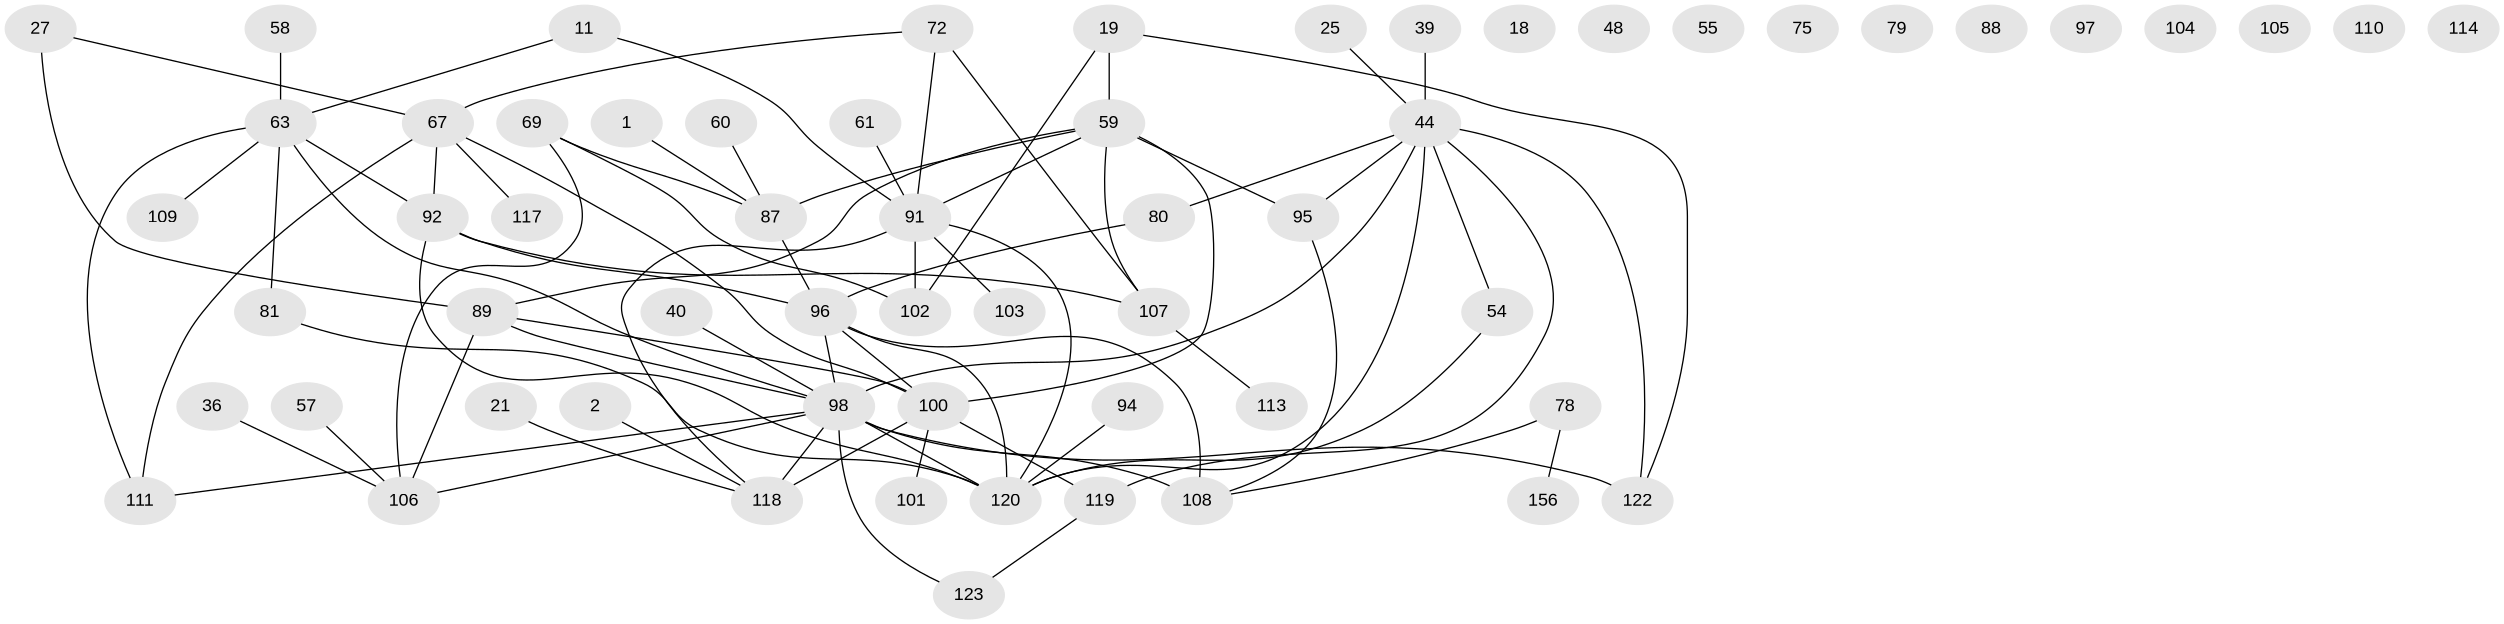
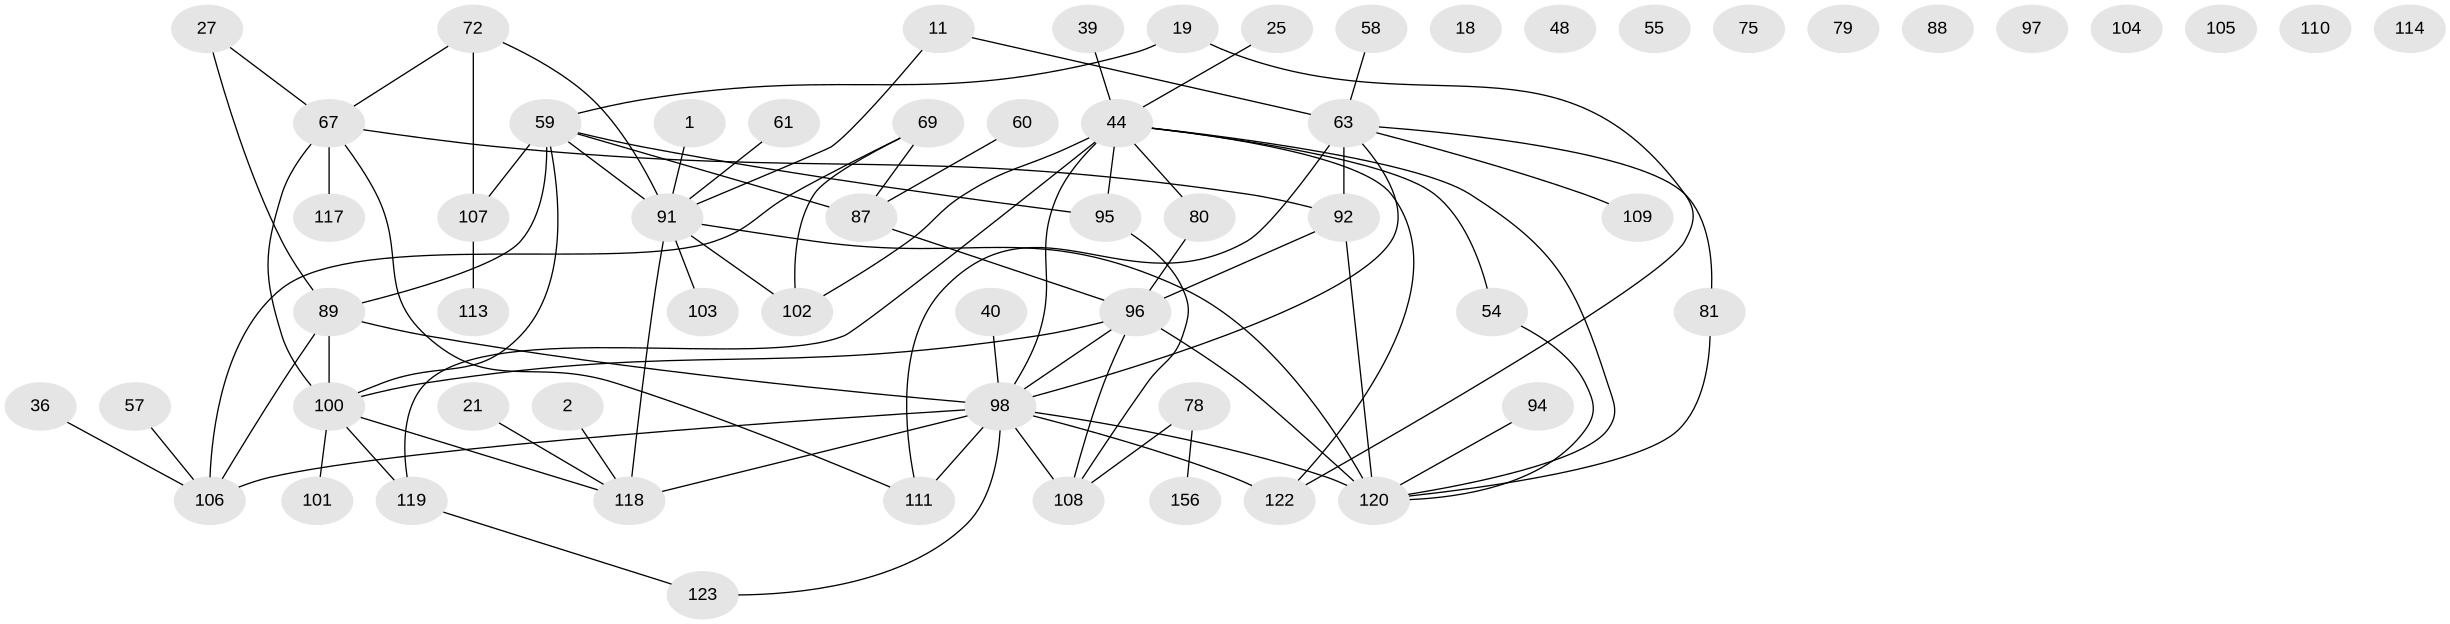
  graph {
    fontname="Liberation Sans"
    node [color=gray90 fontname="Liberation Sans" style=filled]
    edge [fontname="Liberation Sans"]
    1
    87
    96 [super="+7"]
    118 [super="+90"]
    2
    63 [super="+35"]
    98 [super="+62+93+86"]
    81
    92 [super="+24"]
    109
    111 [super="+32+83+65"]
    11
    91 [super="+20+66+10"]
    102
    120 [super="+67+115+64"]
    103
    18
    59 [super="+26"]
    89 [super="+47"]
    95
    100 [super="+74+84"]
    107 [super="+71+14+17"]
    19
    122
    21
    44 [super="+23+31+34"]
    54 [super="+13"]
    n28 [label=80]
    119 [super="+52"]
    25
    106 [super="+99"]
    n32 [label=67 super="+51"]
    117
    27
    36
    39
    108 [super="+85+28+56+73"]
    123 [super="+112"]
    40
    48
    55
    57
    58
    101 [super="+46"]
    113
    60
    61
    69 [super="+5"]
    72 [super="+41"]
    75
    78
    n52 [label=156]
    79
    88
    94
    97
    104
    105
    110
    114
-   1 -- 87
+   1 -- 91
    87 -- 96
    96 -- 98
    96 -- 120
    96 -- 100 [weight=2]
    96 -- 108
    2 -- 118
    63 -- 98
    63 -- 81
    63 -- 92 [weight=2]
    63 -- 109
    63 -- 111 [weight=2]
    98 -- 118 [weight=2]
    98 -- 111 [weight=3]
    98 -- 120 [weight=4]
    98 -- 122
    98 -- 106
    98 -- 108 [weight=3]
    98 -- 123
    81 -- 120
    92 -- 96
    92 -- 120 [weight=2]
-   92 -- 107
    11 -- 63
    11 -- 91
    91 -- 118
    91 -- 102
    91 -- 120
    91 -- 103
    59 -- 87 [weight=2]
    59 -- 91 [weight=3]
    59 -- 89 [weight=2]
    59 -- 95
    59 -- 100 [weight=2]
    59 -- 107
    89 -- 98
    89 -- 100
    89 -- 106 [weight=2]
    95 -- 108
    100 -- 118
    100 -- 119 [weight=2]
    100 -- 101 [weight=2]
    107 -- 113
    19 -- 59
    19 -- 122
    21 -- 118
    44 -- 98 [weight=3]
-   19 -- 102
+   44 -- 102
    44 -- 120
    44 -- 95
    44 -- 122 [weight=3]
    44 -- 54
    44 -- n28
    44 -- 119
    54 -- 120
    n28 -- 96
    119 -- 123
    25 -- 44
    n32 -- 92
    n32 -- 111 [weight=2]
    n32 -- 100 [weight=3]
    n32 -- 117
    27 -- 89 [weight=2]
    27 -- n32
    36 -- 106
    39 -- 44 [weight=2]
    40 -- 98
    57 -- 106
    58 -- 63
    60 -- 87
    61 -- 91
    69 -- 87
    69 -- 102
    69 -- 106
    72 -- 91
    72 -- 107
    72 -- n32
    78 -- 108
    78 -- n52
    94 -- 120
  }
